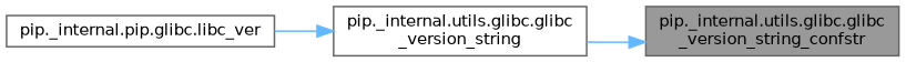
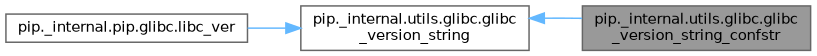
  digraph {
    rankdir=RL
    node [color=grey40 fillcolor=white fontname=Helvetica fontsize=10 shape=box style=filled]
    edge [color=steelblue1 dir=back fontname=Helvetica fontsize=10 labelfontname=Helvetica labelfontsize=10 style=solid]
    n1 [color=gray40 fillcolor=grey60 fontcolor=black height=0.2 label="pip._internal.utils.glibc.glibc\l_version_string_confstr" width=0.4]
    n2 [height=0.2 label="pip._internal.utils.glibc.glibc\l_version_string" width=0.4]
    n3 [height=0.2 label="pip._internal.pip.glibc.libc_ver" width=0.4]
-   n1 -> n2
+   n2 -> n1
    n2 -> n3
  }
